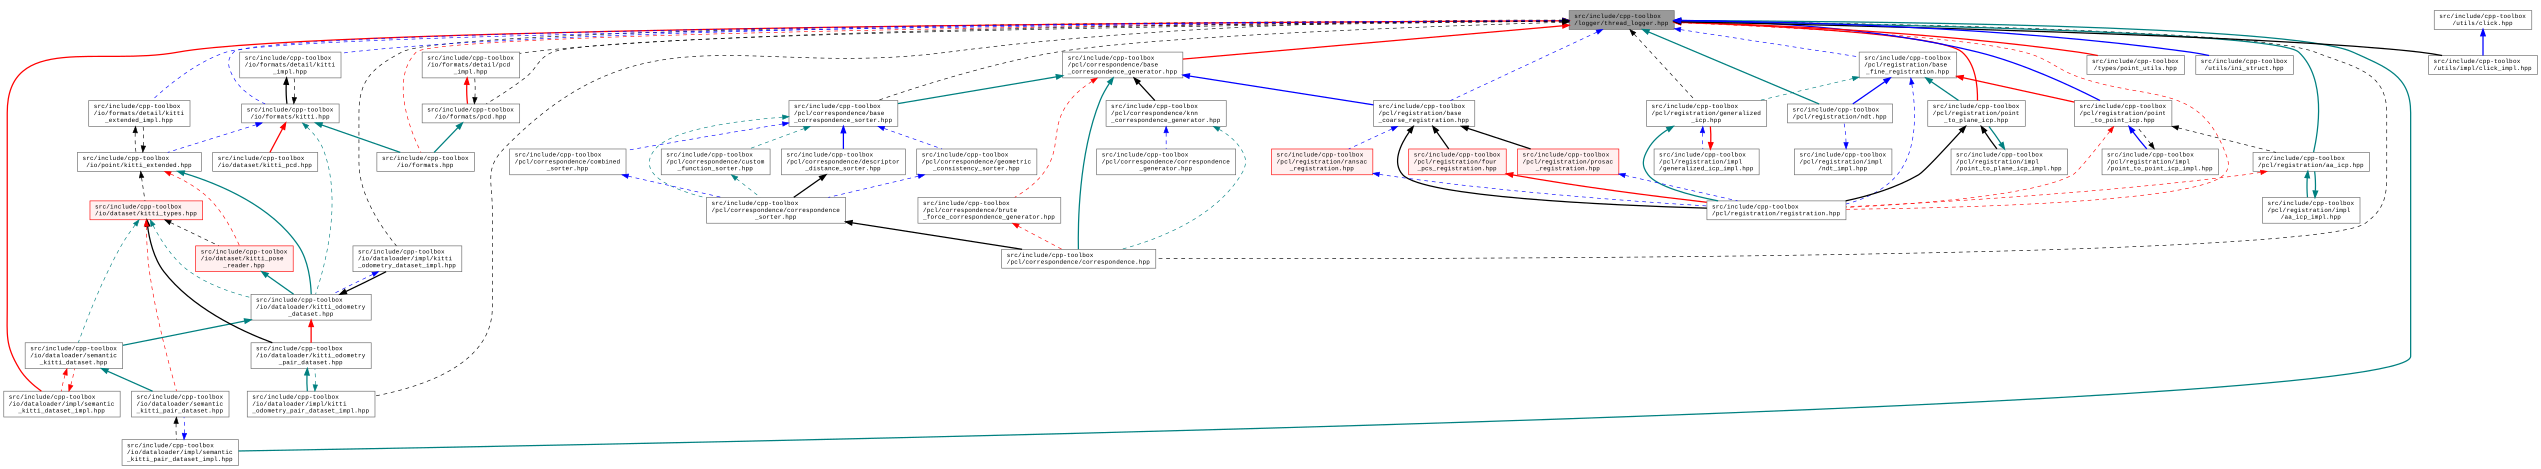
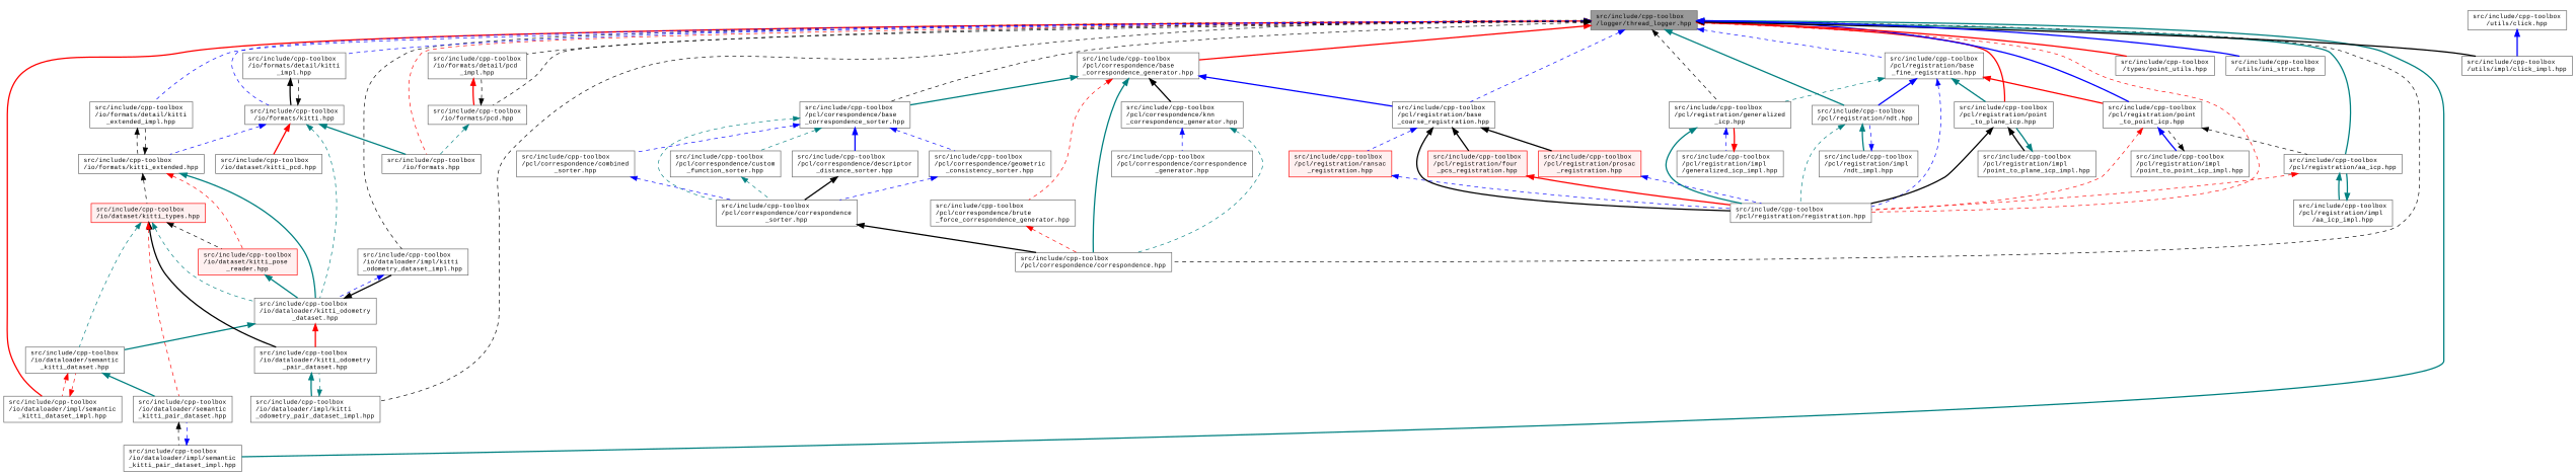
  digraph {
    fontname="Liberation Mono"
    node [color=grey40 fillcolor=white fontname="Liberation Mono" fontsize=10 shape=box style=filled]
    edge [color=black dir=back fontname="Liberation Mono" fontsize=10 labelfontname=Helvetica labelfontsize=10 style=dashed]
    n1 [color=gray40 fillcolor=grey60 fontcolor=black height=0.2 label="src/include/cpp-toolbox\l/logger/thread_logger.hpp" width=0.4]
    n2 [height=0.2 label="src/include/cpp-toolbox\l/io/dataloader/impl/kitti\l_odometry_dataset_impl.hpp" width=0.4]
    n3 [height=0.2 label="src/include/cpp-toolbox\l/io/dataloader/impl/kitti\l_odometry_pair_dataset_impl.hpp" width=0.4]
    n4 [height=0.2 label="src/include/cpp-toolbox\l/io/dataloader/impl/semantic\l_kitti_dataset_impl.hpp" width=0.4]
    n5 [height=0.2 label="src/include/cpp-toolbox\l/io/dataloader/impl/semantic\l_kitti_pair_dataset_impl.hpp" width=0.4]
    n6 [height=0.2 label="src/include/cpp-toolbox\l/io/formats.hpp" width=0.4]
    n7 [height=0.2 label="src/include/cpp-toolbox\l/io/formats/detail/kitti\l_extended_impl.hpp" width=0.4]
    n8 [height=0.2 label="src/include/cpp-toolbox\l/io/formats/detail/kitti\l_impl.hpp" width=0.4]
    n9 [height=0.2 label="src/include/cpp-toolbox\l/io/formats/kitti.hpp" width=0.4]
    n10 [height=0.2 label="src/include/cpp-toolbox\l/io/formats/detail/pcd\l_impl.hpp" width=0.4]
    n11 [height=0.2 label="src/include/cpp-toolbox\l/io/formats/pcd.hpp" width=0.4]
    n12 [height=0.2 label="src/include/cpp-toolbox\l/pcl/correspondence/base\l_correspondence_generator.hpp" width=0.4]
    n13 [height=0.2 label="src/include/cpp-toolbox\l/pcl/correspondence/base\l_correspondence_sorter.hpp" width=0.4]
    n14 [height=0.2 label="src/include/cpp-toolbox\l/pcl/correspondence/correspondence.hpp" width=0.4]
    n15 [height=0.2 label="src/include/cpp-toolbox\l/pcl/registration/base\l_coarse_registration.hpp" width=0.4]
    n16 [height=0.2 label="src/include/cpp-toolbox\l/pcl/registration/registration.hpp" width=0.4]
    n17 [height=0.2 label="src/include/cpp-toolbox\l/pcl/registration/aa_icp.hpp" width=0.4]
    n18 [height=0.2 label="src/include/cpp-toolbox\l/pcl/registration/base\l_fine_registration.hpp" width=0.4]
    n19 [height=0.2 label="src/include/cpp-toolbox\l/pcl/registration/generalized\l_icp.hpp" width=0.4]
    n20 [height=0.2 label="src/include/cpp-toolbox\l/pcl/registration/ndt.hpp" width=0.4]
    n21 [height=0.2 label="src/include/cpp-toolbox\l/pcl/registration/point\l_to_plane_icp.hpp" width=0.4]
    n22 [height=0.2 label="src/include/cpp-toolbox\l/pcl/registration/point\l_to_point_icp.hpp" width=0.4]
    n23 [height=0.2 label="src/include/cpp-toolbox\l/types/point_utils.hpp" width=0.4]
    n24 [height=0.2 label="src/include/cpp-toolbox\l/utils/impl/click_impl.hpp" width=0.4]
    n25 [height=0.2 label="src/include/cpp-toolbox\l/utils/ini_struct.hpp" width=0.4]
    n26 [height=0.2 label="src/include/cpp-toolbox\l/io/dataloader/kitti_odometry\l_dataset.hpp" width=0.4]
    n27 [height=0.2 label="src/include/cpp-toolbox\l/io/dataloader/kitti_odometry\l_pair_dataset.hpp" width=0.4]
    n28 [height=0.2 label="src/include/cpp-toolbox\l/io/dataloader/semantic\l_kitti_dataset.hpp" width=0.4]
    n29 [height=0.2 label="src/include/cpp-toolbox\l/io/dataloader/semantic\l_kitti_pair_dataset.hpp" width=0.4]
-   n30 [height=0.2 label="src/include/cpp-toolbox\l/io/point/kitti_extended.hpp" width=0.4]
+   n30 [height=0.2 label="src/include/cpp-toolbox\l/io/formats/kitti_extended.hpp" width=0.4]
    n31 [height=0.2 label="src/include/cpp-toolbox\l/io/dataset/kitti_pcd.hpp" width=0.4]
    n32 [height=0.2 label="src/include/cpp-toolbox\l/pcl/correspondence/brute\l_force_correspondence_generator.hpp" width=0.4]
    n33 [height=0.2 label="src/include/cpp-toolbox\l/pcl/correspondence/knn\l_correspondence_generator.hpp" width=0.4]
    n34 [height=0.2 label="src/include/cpp-toolbox\l/pcl/correspondence/combined\l_sorter.hpp" width=0.4]
    n35 [height=0.2 label="src/include/cpp-toolbox\l/pcl/correspondence/correspondence\l_sorter.hpp" width=0.4]
    n36 [height=0.2 label="src/include/cpp-toolbox\l/pcl/correspondence/custom\l_function_sorter.hpp" width=0.4]
    n37 [height=0.2 label="src/include/cpp-toolbox\l/pcl/correspondence/descriptor\l_distance_sorter.hpp" width=0.4]
    n38 [height=0.2 label="src/include/cpp-toolbox\l/pcl/correspondence/geometric\l_consistency_sorter.hpp" width=0.4]
    n39 [color=red fillcolor="#FFF0F0" height=0.2 label="src/include/cpp-toolbox\l/pcl/registration/four\l_pcs_registration.hpp" width=0.4]
    n40 [color=red fillcolor="#FFF0F0" height=0.2 label="src/include/cpp-toolbox\l/pcl/registration/prosac\l_registration.hpp" width=0.4]
    n41 [color=red fillcolor="#FFF0F0" height=0.2 label="src/include/cpp-toolbox\l/pcl/registration/ransac\l_registration.hpp" width=0.4]
    n42 [height=0.2 label="src/include/cpp-toolbox\l/pcl/registration/impl\l/aa_icp_impl.hpp" width=0.4]
    n43 [height=0.2 label="src/include/cpp-toolbox\l/pcl/registration/impl\l/generalized_icp_impl.hpp" width=0.4]
    n44 [height=0.2 label="src/include/cpp-toolbox\l/pcl/registration/impl\l/ndt_impl.hpp" width=0.4]
    n45 [height=0.2 label="src/include/cpp-toolbox\l/pcl/registration/impl\l/point_to_plane_icp_impl.hpp" width=0.4]
    n46 [height=0.2 label="src/include/cpp-toolbox\l/pcl/registration/impl\l/point_to_point_icp_impl.hpp" width=0.4]
    n47 [color=red fillcolor="#FFF0F0" height=0.2 label="src/include/cpp-toolbox\l/io/dataset/kitti_pose\l_reader.hpp" width=0.4]
    n48 [color=red fillcolor="#FFF0F0" height=0.2 label="src/include/cpp-toolbox\l/io/dataset/kitti_types.hpp" width=0.4]
    n49 [height=0.2 label="src/include/cpp-toolbox\l/pcl/correspondence/correspondence\l_generator.hpp" width=0.4]
    n50 [height=0.2 label="src/include/cpp-toolbox\l/utils/click.hpp" width=0.4]
    n1 -> n2
    n1 -> n3
    n1 -> n4 [color=red style=bold]
    n1 -> n5 [color=teal style=bold]
    n1 -> n6 [color=red]
    n1 -> n7 [color=blue]
    n1 -> n8 [color=blue]
    n1 -> n9 [color=blue]
    n1 -> n10
    n1 -> n11
    n1 -> n12 [color=red style=bold]
    n1 -> n13
    n1 -> n14
    n1 -> n15 [color=blue]
    n1 -> n16 [color=red]
    n1 -> n17 [color=teal style=bold]
    n1 -> n18 [color=blue]
    n1 -> n19
    n1 -> n20 [color=teal style=bold]
    n1 -> n21 [color=red style=bold]
    n1 -> n22 [color=blue style=bold]
    n1 -> n23 [color=red style=bold]
    n1 -> n24 [style=bold]
    n1 -> n25 [color=blue style=bold]
    n2 -> n26 [color=blue]
    n3 -> n27 [color=teal]
    n4 -> n28 [color=red]
    n5 -> n29 [color=blue]
    n7 -> n30
    n8 -> n9 [style=bold]
    n9 -> n6 [color=teal style=bold]
    n9 -> n8
    n9 -> n26 [color=teal]
    n9 -> n30 [color=blue]
    n9 -> n31 [color=red style=bold]
    n10 -> n11 [color=red style=bold]
-   n11 -> n6 [color=teal style=bold]
+   n11 -> n6 [color=teal]
    n11 -> n10
    n12 -> n13 [color=teal style=bold]
    n12 -> n14 [color=teal style=bold]
    n12 -> n15 [color=blue style=bold]
    n12 -> n32 [color=red]
    n12 -> n33 [style=bold]
    n13 -> n34 [color=blue]
    n13 -> n35 [color=teal]
    n13 -> n36 [color=teal]
    n13 -> n37 [color=blue style=bold]
    n13 -> n38 [color=blue]
    n15 -> n16 [style=bold]
    n15 -> n39 [style=bold]
    n15 -> n40 [style=bold]
    n15 -> n41 [color=blue]
    n17 -> n16 [color=red]
    n17 -> n42 [color=teal style=bold]
    n18 -> n16 [color=blue]
    n18 -> n19 [color=teal]
    n18 -> n20 [color=blue style=bold]
    n18 -> n21 [color=teal style=bold]
    n18 -> n22 [color=red style=bold]
    n19 -> n16 [color=teal style=bold]
    n19 -> n43 [color=blue]
+   n20 -> n16 [color=teal]
+   n20 -> n44 [color=teal style=bold]
    n21 -> n16 [style=bold]
    n21 -> n45 [style=bold]
    n22 -> n16 [color=red]
    n22 -> n17
    n22 -> n46 [color=blue style=bold]
    n26 -> n2 [style=bold]
    n26 -> n27 [color=red style=bold]
    n26 -> n28 [color=teal style=bold]
    n27 -> n3 [color=teal style=bold]
    n28 -> n4 [color=red]
    n28 -> n29 [color=teal style=bold]
    n29 -> n5
    n30 -> n7
    n30 -> n26 [color=teal style=bold]
    n30 -> n47 [color=red]
    n30 -> n48
    n32 -> n14 [color=red]
    n33 -> n14 [color=teal]
    n33 -> n49 [color=blue]
    n34 -> n35 [color=blue]
    n35 -> n14 [style=bold]
    n36 -> n35 [color=teal]
    n37 -> n35 [style=bold]
    n38 -> n35 [color=blue]
    n39 -> n16 [color=red style=bold]
    n40 -> n16 [color=blue]
    n41 -> n16 [color=blue]
    n42 -> n17 [color=teal style=bold]
    n43 -> n19 [color=red style=bold]
    n44 -> n20 [color=blue]
    n45 -> n21 [color=teal style=bold]
    n46 -> n22
    n47 -> n26 [color=teal style=bold]
    n48 -> n26 [color=teal]
    n48 -> n27 [style=bold]
    n48 -> n28 [color=teal]
    n48 -> n29 [color=red]
    n48 -> n47
    n50 -> n24 [color=blue style=bold]
  }
